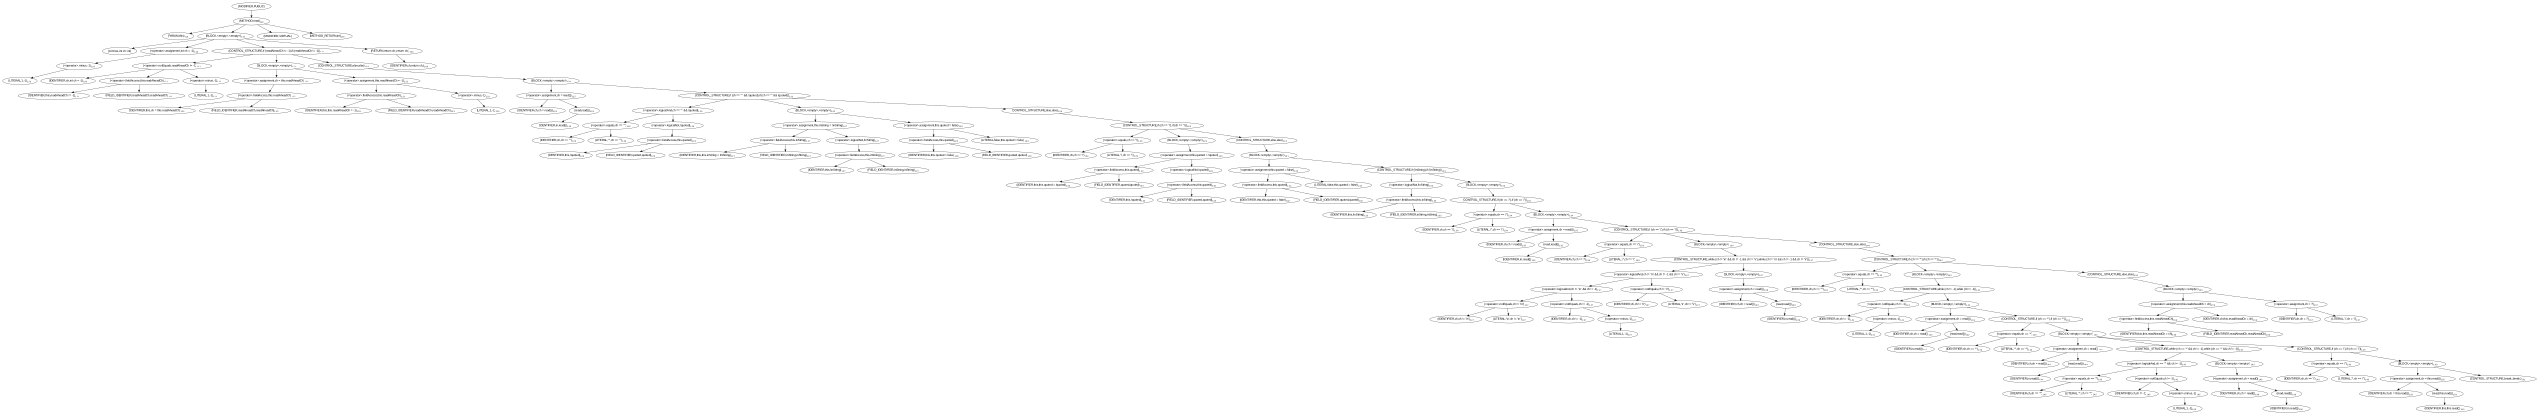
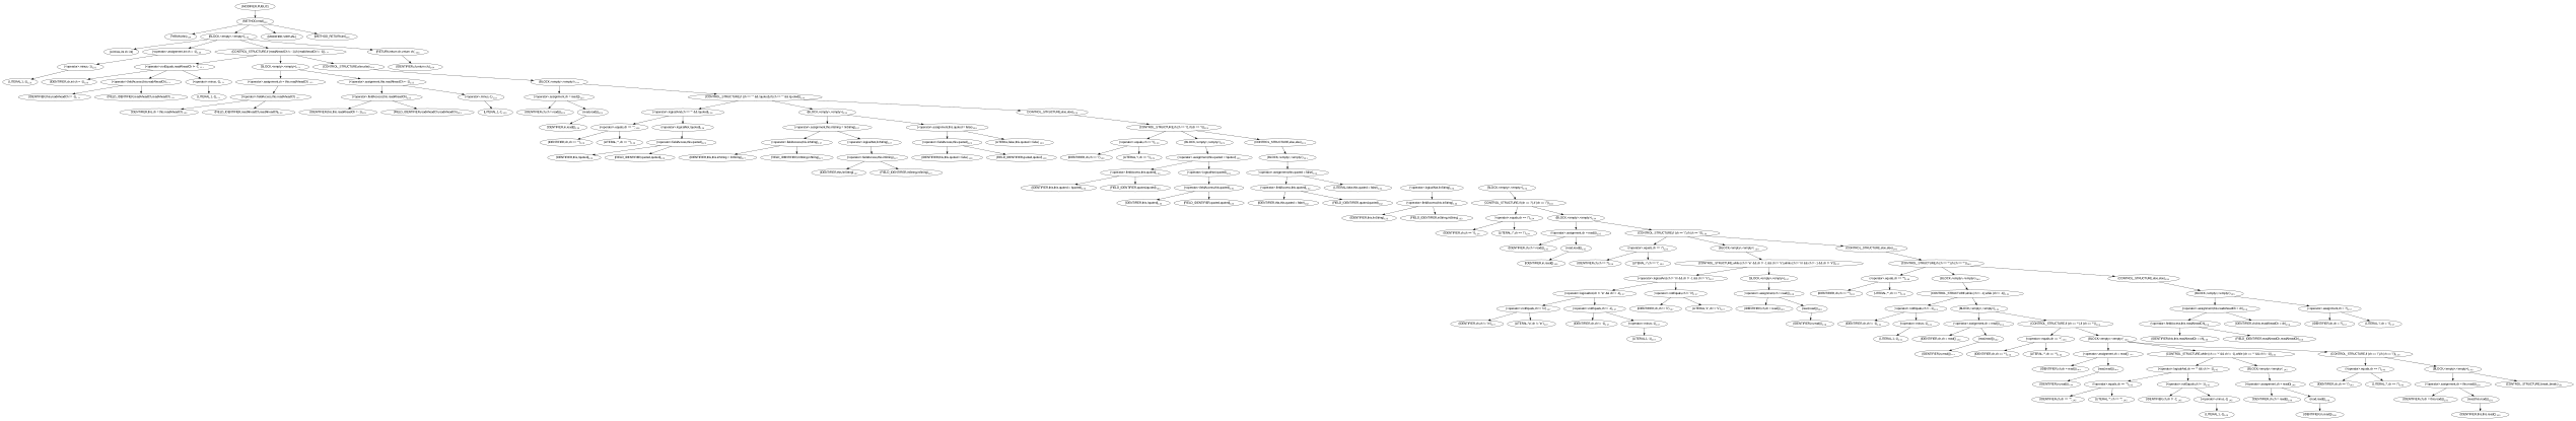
  digraph {
    fontname="Liberation Sans"
    node [fontname="Liberation Sans"]
    edge [fontname="Liberation Sans"]
    n1 [label=<(METHOD,read)<SUB>119</SUB>>]
    n2 [label=<(PARAM,this)<SUB>119</SUB>>]
    n3 [label=<(BLOCK,&lt;empty&gt;,&lt;empty&gt;)<SUB>119</SUB>>]
    n4 [label=<(MODIFIER,VIRTUAL)>]
    n5 [label=<(METHOD_RETURN,int)<SUB>119</SUB>>]
    n6 [label=<(LOCAL,int ch: int)>]
    n7 [label=<(&lt;operator&gt;.assignment,int ch = -1)<SUB>120</SUB>>]
    n8 [label=<(CONTROL_STRUCTURE,if (readAheadCh != -1),if (readAheadCh != -1))<SUB>121</SUB>>]
    n9 [label=<(RETURN,return ch;,return ch;)<SUB>164</SUB>>]
    n10 [label=<(MODIFIER,PUBLIC)>]
    n11 [label=<(&lt;operator&gt;.minus,-1)<SUB>120</SUB>>]
    n12 [label=<(&lt;operator&gt;.notEquals,readAheadCh != -1)<SUB>121</SUB>>]
    n13 [label=<(BLOCK,&lt;empty&gt;,&lt;empty&gt;)<SUB>121</SUB>>]
    n14 [label=<(CONTROL_STRUCTURE,else,else)<SUB>124</SUB>>]
    n15 [label=<(IDENTIFIER,ch,return ch;)<SUB>164</SUB>>]
    n16 [label=<(IDENTIFIER,ch,int ch = -1)<SUB>190</SUB>>]
    n17 [label=<(LITERAL,1,-1)<SUB>120</SUB>>]
    n18 [label=<(&lt;operator&gt;.fieldAccess,this.readAheadCh)<SUB>121</SUB>>]
    n19 [label=<(&lt;operator&gt;.minus,-1)<SUB>121</SUB>>]
    n20 [label=<(&lt;operator&gt;.assignment,ch = this.readAheadCh)<SUB>122</SUB>>]
    n21 [label=<(&lt;operator&gt;.assignment,this.readAheadCh = -1)<SUB>123</SUB>>]
    n22 [label=<(BLOCK,&lt;empty&gt;,&lt;empty&gt;)<SUB>124</SUB>>]
    n23 [label=<(IDENTIFIER,this,readAheadCh != -1)<SUB>121</SUB>>]
    n24 [label=<(FIELD_IDENTIFIER,readAheadCh,readAheadCh)<SUB>121</SUB>>]
    n25 [label=<(LITERAL,1,-1)<SUB>121</SUB>>]
    n26 [label=<(&lt;operator&gt;.fieldAccess,this.readAheadCh)<SUB>122</SUB>>]
    n27 [label=<(&lt;operator&gt;.fieldAccess,this.readAheadCh)<SUB>123</SUB>>]
    n28 [label=<(&lt;operator&gt;.minus,-1)<SUB>123</SUB>>]
    n29 [label=<(IDENTIFIER,this,ch = this.readAheadCh)<SUB>122</SUB>>]
    n30 [label=<(FIELD_IDENTIFIER,readAheadCh,readAheadCh)<SUB>122</SUB>>]
    n31 [label=<(IDENTIFIER,this,this.readAheadCh = -1)<SUB>123</SUB>>]
    n32 [label=<(FIELD_IDENTIFIER,readAheadCh,readAheadCh)<SUB>123</SUB>>]
    n33 [label=<(LITERAL,1,-1)<SUB>123</SUB>>]
    n34 [label=<(&lt;operator&gt;.assignment,ch = read())<SUB>125</SUB>>]
    n35 [label=<(CONTROL_STRUCTURE,if (ch == '&quot;' &amp;&amp; !quoted),if (ch == '&quot;' &amp;&amp; !quoted))<SUB>126</SUB>>]
    n36 [label=<(IDENTIFIER,ch,ch = read())<SUB>125</SUB>>]
    n37 [label=<(read,read())<SUB>125</SUB>>]
    n38 [label=<(&lt;operator&gt;.logicalAnd,ch == '&quot;' &amp;&amp; !quoted)<SUB>126</SUB>>]
    n39 [label=<(BLOCK,&lt;empty&gt;,&lt;empty&gt;)<SUB>126</SUB>>]
    n40 [label=<(CONTROL_STRUCTURE,else,else)<SUB>129</SUB>>]
    n41 [label=<(IDENTIFIER,in,read())<SUB>125</SUB>>]
    n42 [label=<(&lt;operator&gt;.equals,ch == '&quot;')<SUB>126</SUB>>]
    n43 [label=<(&lt;operator&gt;.logicalNot,!quoted)<SUB>126</SUB>>]
    n44 [label=<(&lt;operator&gt;.assignment,this.inString = !inString)<SUB>127</SUB>>]
    n45 [label=<(&lt;operator&gt;.assignment,this.quoted = false)<SUB>128</SUB>>]
    n46 [label=<(CONTROL_STRUCTURE,if (ch == '\\'),if (ch == '\\'))<SUB>129</SUB>>]
    n47 [label=<(IDENTIFIER,ch,ch == '&quot;')<SUB>126</SUB>>]
    n48 [label=<(LITERAL,'&quot;',ch == '&quot;')<SUB>126</SUB>>]
    n49 [label=<(&lt;operator&gt;.fieldAccess,this.quoted)<SUB>126</SUB>>]
    n50 [label=<(IDENTIFIER,this,!quoted)<SUB>126</SUB>>]
    n51 [label=<(FIELD_IDENTIFIER,quoted,quoted)<SUB>126</SUB>>]
    n52 [label=<(&lt;operator&gt;.fieldAccess,this.inString)<SUB>127</SUB>>]
    n53 [label=<(&lt;operator&gt;.logicalNot,!inString)<SUB>127</SUB>>]
    n54 [label=<(&lt;operator&gt;.fieldAccess,this.quoted)<SUB>128</SUB>>]
    n55 [label=<(LITERAL,false,this.quoted = false)<SUB>128</SUB>>]
    n56 [label=<(IDENTIFIER,this,this.inString = !inString)<SUB>127</SUB>>]
    n57 [label=<(FIELD_IDENTIFIER,inString,inString)<SUB>127</SUB>>]
    n58 [label=<(&lt;operator&gt;.fieldAccess,this.inString)<SUB>127</SUB>>]
    n59 [label=<(IDENTIFIER,this,!inString)<SUB>127</SUB>>]
    n60 [label=<(FIELD_IDENTIFIER,inString,inString)<SUB>127</SUB>>]
    n61 [label=<(IDENTIFIER,this,this.quoted = false)<SUB>128</SUB>>]
    n62 [label=<(FIELD_IDENTIFIER,quoted,quoted)<SUB>128</SUB>>]
    n63 [label=<(&lt;operator&gt;.equals,ch == '\\')<SUB>129</SUB>>]
    n64 [label=<(BLOCK,&lt;empty&gt;,&lt;empty&gt;)<SUB>129</SUB>>]
    n65 [label=<(CONTROL_STRUCTURE,else,else)<SUB>131</SUB>>]
    n66 [label=<(IDENTIFIER,ch,ch == '\\')<SUB>129</SUB>>]
    n67 [label=<(LITERAL,'\\',ch == '\\')<SUB>129</SUB>>]
    n68 [label=<(&lt;operator&gt;.assignment,this.quoted = !quoted)<SUB>130</SUB>>]
    n69 [label=<(BLOCK,&lt;empty&gt;,&lt;empty&gt;)<SUB>131</SUB>>]
    n70 [label=<(&lt;operator&gt;.fieldAccess,this.quoted)<SUB>130</SUB>>]
    n71 [label=<(&lt;operator&gt;.logicalNot,!quoted)<SUB>130</SUB>>]
    n72 [label=<(IDENTIFIER,this,this.quoted = !quoted)<SUB>130</SUB>>]
    n73 [label=<(FIELD_IDENTIFIER,quoted,quoted)<SUB>130</SUB>>]
    n74 [label=<(&lt;operator&gt;.fieldAccess,this.quoted)<SUB>130</SUB>>]
    n75 [label=<(IDENTIFIER,this,!quoted)<SUB>130</SUB>>]
    n76 [label=<(FIELD_IDENTIFIER,quoted,quoted)<SUB>130</SUB>>]
    n77 [label=<(&lt;operator&gt;.assignment,this.quoted = false)<SUB>132</SUB>>]
-   n78 [label=<(CONTROL_STRUCTURE,if (!inString),if (!inString))<SUB>133</SUB>>]
    n79 [label=<(&lt;operator&gt;.fieldAccess,this.quoted)<SUB>132</SUB>>]
    n80 [label=<(LITERAL,false,this.quoted = false)<SUB>132</SUB>>]
    n81 [label=<(&lt;operator&gt;.logicalNot,!inString)<SUB>133</SUB>>]
    n82 [label=<(BLOCK,&lt;empty&gt;,&lt;empty&gt;)<SUB>133</SUB>>]
    n83 [label=<(IDENTIFIER,this,this.quoted = false)<SUB>132</SUB>>]
    n84 [label=<(FIELD_IDENTIFIER,quoted,quoted)<SUB>132</SUB>>]
    n85 [label=<(&lt;operator&gt;.fieldAccess,this.inString)<SUB>133</SUB>>]
    n86 [label=<(CONTROL_STRUCTURE,if (ch == '/'),if (ch == '/'))<SUB>134</SUB>>]
    n87 [label=<(IDENTIFIER,this,!inString)<SUB>133</SUB>>]
    n88 [label=<(FIELD_IDENTIFIER,inString,inString)<SUB>133</SUB>>]
    n89 [label=<(&lt;operator&gt;.equals,ch == '/')<SUB>134</SUB>>]
    n90 [label=<(BLOCK,&lt;empty&gt;,&lt;empty&gt;)<SUB>134</SUB>>]
    n91 [label=<(IDENTIFIER,ch,ch == '/')<SUB>134</SUB>>]
    n92 [label=<(LITERAL,'/',ch == '/')<SUB>134</SUB>>]
    n93 [label=<(&lt;operator&gt;.assignment,ch = read())<SUB>135</SUB>>]
    n94 [label=<(CONTROL_STRUCTURE,if (ch == '/'),if (ch == '/'))<SUB>136</SUB>>]
    n95 [label=<(IDENTIFIER,ch,ch = read())<SUB>135</SUB>>]
    n96 [label=<(read,read())<SUB>135</SUB>>]
    n97 [label=<(&lt;operator&gt;.equals,ch == '/')<SUB>136</SUB>>]
    n98 [label=<(BLOCK,&lt;empty&gt;,&lt;empty&gt;)<SUB>136</SUB>>]
    n99 [label=<(CONTROL_STRUCTURE,else,else)<SUB>140</SUB>>]
    n100 [label=<(IDENTIFIER,in,read())<SUB>135</SUB>>]
    n101 [label=<(IDENTIFIER,ch,ch == '/')<SUB>136</SUB>>]
    n102 [label=<(LITERAL,'/',ch == '/')<SUB>136</SUB>>]
    n103 [label=<(CONTROL_STRUCTURE,while (ch != '\n' &amp;&amp; ch != -1 &amp;&amp; ch != '\r'),while (ch != '\n' &amp;&amp; ch != -1 &amp;&amp; ch != '\r'))<SUB>137</SUB>>]
    n104 [label=<(CONTROL_STRUCTURE,if (ch == '*'),if (ch == '*'))<SUB>140</SUB>>]
    n105 [label=<(&lt;operator&gt;.logicalAnd,ch != '\n' &amp;&amp; ch != -1 &amp;&amp; ch != '\r')<SUB>137</SUB>>]
    n106 [label=<(BLOCK,&lt;empty&gt;,&lt;empty&gt;)<SUB>137</SUB>>]
    n107 [label=<(&lt;operator&gt;.logicalAnd,ch != '\n' &amp;&amp; ch != -1)<SUB>137</SUB>>]
    n108 [label=<(&lt;operator&gt;.notEquals,ch != '\r')<SUB>137</SUB>>]
    n109 [label=<(&lt;operator&gt;.assignment,ch = read())<SUB>138</SUB>>]
    n110 [label=<(&lt;operator&gt;.notEquals,ch != '\n')<SUB>137</SUB>>]
    n111 [label=<(&lt;operator&gt;.notEquals,ch != -1)<SUB>137</SUB>>]
    n112 [label=<(IDENTIFIER,ch,ch != '\r')<SUB>137</SUB>>]
    n113 [label=<(LITERAL,'\r',ch != '\r')<SUB>137</SUB>>]
    n114 [label=<(IDENTIFIER,ch,ch != '\n')<SUB>137</SUB>>]
    n115 [label=<(LITERAL,'\n',ch != '\n')<SUB>137</SUB>>]
    n116 [label=<(IDENTIFIER,ch,ch != -1)<SUB>137</SUB>>]
    n117 [label=<(&lt;operator&gt;.minus,-1)<SUB>137</SUB>>]
    n118 [label=<(LITERAL,1,-1)<SUB>137</SUB>>]
    n119 [label=<(IDENTIFIER,ch,ch = read())<SUB>138</SUB>>]
    n120 [label=<(read,read())<SUB>138</SUB>>]
    n121 [label=<(IDENTIFIER,in,read())<SUB>138</SUB>>]
    n122 [label=<(&lt;operator&gt;.equals,ch == '*')<SUB>140</SUB>>]
    n123 [label=<(BLOCK,&lt;empty&gt;,&lt;empty&gt;)<SUB>140</SUB>>]
    n124 [label=<(CONTROL_STRUCTURE,else,else)<SUB>155</SUB>>]
    n125 [label=<(IDENTIFIER,ch,ch == '*')<SUB>140</SUB>>]
    n126 [label=<(LITERAL,'*',ch == '*')<SUB>140</SUB>>]
    n127 [label=<(CONTROL_STRUCTURE,while (ch != -1),while (ch != -1))<SUB>141</SUB>>]
    n128 [label=<(BLOCK,&lt;empty&gt;,&lt;empty&gt;)<SUB>155</SUB>>]
    n129 [label=<(&lt;operator&gt;.notEquals,ch != -1)<SUB>141</SUB>>]
    n130 [label=<(BLOCK,&lt;empty&gt;,&lt;empty&gt;)<SUB>141</SUB>>]
    n131 [label=<(IDENTIFIER,ch,ch != -1)<SUB>141</SUB>>]
    n132 [label=<(&lt;operator&gt;.minus,-1)<SUB>141</SUB>>]
    n133 [label=<(&lt;operator&gt;.assignment,ch = read())<SUB>142</SUB>>]
    n134 [label=<(CONTROL_STRUCTURE,if (ch == '*'),if (ch == '*'))<SUB>143</SUB>>]
    n135 [label=<(LITERAL,1,-1)<SUB>141</SUB>>]
    n136 [label=<(IDENTIFIER,ch,ch = read())<SUB>142</SUB>>]
    n137 [label=<(read,read())<SUB>142</SUB>>]
    n138 [label=<(&lt;operator&gt;.equals,ch == '*')<SUB>143</SUB>>]
    n139 [label=<(BLOCK,&lt;empty&gt;,&lt;empty&gt;)<SUB>143</SUB>>]
    n140 [label=<(IDENTIFIER,in,read())<SUB>142</SUB>>]
    n141 [label=<(IDENTIFIER,ch,ch == '*')<SUB>143</SUB>>]
    n142 [label=<(LITERAL,'*',ch == '*')<SUB>143</SUB>>]
    n143 [label=<(&lt;operator&gt;.assignment,ch = read())<SUB>144</SUB>>]
    n144 [label=<(CONTROL_STRUCTURE,while (ch == '*' &amp;&amp; ch != -1),while (ch == '*' &amp;&amp; ch != -1))<SUB>145</SUB>>]
    n145 [label=<(CONTROL_STRUCTURE,if (ch == '/'),if (ch == '/'))<SUB>149</SUB>>]
    n146 [label=<(IDENTIFIER,ch,ch = read())<SUB>144</SUB>>]
    n147 [label=<(read,read())<SUB>144</SUB>>]
    n148 [label=<(&lt;operator&gt;.logicalAnd,ch == '*' &amp;&amp; ch != -1)<SUB>145</SUB>>]
    n149 [label=<(BLOCK,&lt;empty&gt;,&lt;empty&gt;)<SUB>145</SUB>>]
    n150 [label=<(&lt;operator&gt;.equals,ch == '/')<SUB>149</SUB>>]
    n151 [label=<(BLOCK,&lt;empty&gt;,&lt;empty&gt;)<SUB>149</SUB>>]
    n152 [label=<(IDENTIFIER,in,read())<SUB>144</SUB>>]
    n153 [label=<(&lt;operator&gt;.equals,ch == '*')<SUB>145</SUB>>]
    n154 [label=<(&lt;operator&gt;.notEquals,ch != -1)<SUB>145</SUB>>]
    n155 [label=<(&lt;operator&gt;.assignment,ch = read())<SUB>146</SUB>>]
    n156 [label=<(IDENTIFIER,ch,ch == '*')<SUB>145</SUB>>]
    n157 [label=<(LITERAL,'*',ch == '*')<SUB>145</SUB>>]
    n158 [label=<(IDENTIFIER,ch,ch != -1)<SUB>145</SUB>>]
    n159 [label=<(&lt;operator&gt;.minus,-1)<SUB>145</SUB>>]
    n160 [label=<(LITERAL,1,-1)<SUB>145</SUB>>]
    n161 [label=<(IDENTIFIER,ch,ch = read())<SUB>146</SUB>>]
    n162 [label=<(read,read())<SUB>146</SUB>>]
    n163 [label=<(IDENTIFIER,in,read())<SUB>146</SUB>>]
    n164 [label=<(IDENTIFIER,ch,ch == '/')<SUB>149</SUB>>]
    n165 [label=<(LITERAL,'/',ch == '/')<SUB>149</SUB>>]
    n166 [label=<(&lt;operator&gt;.assignment,ch = this.read())<SUB>150</SUB>>]
    n167 [label=<(CONTROL_STRUCTURE,break;,break;)<SUB>151</SUB>>]
    n168 [label=<(IDENTIFIER,ch,ch = this.read())<SUB>150</SUB>>]
    n169 [label=<(read,this.read())<SUB>150</SUB>>]
    n170 [label=<(IDENTIFIER,this,this.read())<SUB>150</SUB>>]
    n171 [label=<(&lt;operator&gt;.assignment,this.readAheadCh = ch)<SUB>156</SUB>>]
    n172 [label=<(&lt;operator&gt;.assignment,ch = '/')<SUB>157</SUB>>]
    n173 [label=<(&lt;operator&gt;.fieldAccess,this.readAheadCh)<SUB>156</SUB>>]
    n174 [label=<(IDENTIFIER,ch,this.readAheadCh = ch)<SUB>156</SUB>>]
    n175 [label=<(IDENTIFIER,ch,ch = '/')<SUB>157</SUB>>]
    n176 [label=<(LITERAL,'/',ch = '/')<SUB>157</SUB>>]
    n177 [label=<(IDENTIFIER,this,this.readAheadCh = ch)<SUB>156</SUB>>]
    n178 [label=<(FIELD_IDENTIFIER,readAheadCh,readAheadCh)<SUB>156</SUB>>]
    n1 -> n2
    n1 -> n3
    n1 -> n4
    n1 -> n5
    n3 -> n6
    n3 -> n7
    n3 -> n8
    n3 -> n9
    n7 -> n11
    n8 -> n12
    n8 -> n13
    n8 -> n14
    n9 -> n15
    n10 -> n1
    n11 -> n17
    n12 -> n16
    n12 -> n18
    n12 -> n19
    n13 -> n20
    n13 -> n21
    n14 -> n22
    n18 -> n23
    n18 -> n24
    n19 -> n25
    n20 -> n26
    n21 -> n27
    n21 -> n28
    n22 -> n34
    n22 -> n35
    n26 -> n29
    n26 -> n30
    n27 -> n31
    n27 -> n32
    n28 -> n33
    n34 -> n36
    n34 -> n37
    n35 -> n38
    n35 -> n39
    n35 -> n40
    n37 -> n41
    n38 -> n42
    n38 -> n43
    n39 -> n44
    n39 -> n45
    n40 -> n46
    n42 -> n47
    n42 -> n48
    n43 -> n49
    n44 -> n52
    n44 -> n53
    n45 -> n54
    n45 -> n55
    n46 -> n63
    n46 -> n64
    n46 -> n65
    n49 -> n50
    n49 -> n51
    n52 -> n56
    n52 -> n57
    n53 -> n58
    n54 -> n61
    n54 -> n62
    n58 -> n59
    n58 -> n60
    n63 -> n66
    n63 -> n67
    n64 -> n68
    n65 -> n69
    n68 -> n70
    n68 -> n71
    n69 -> n77
-   n69 -> n78
    n70 -> n72
    n70 -> n73
    n71 -> n74
    n74 -> n75
    n74 -> n76
    n77 -> n79
    n77 -> n80
-   n78 -> n81
-   n78 -> n82
    n79 -> n83
    n79 -> n84
    n81 -> n85
    n82 -> n86
    n85 -> n87
    n85 -> n88
    n86 -> n89
    n86 -> n90
    n89 -> n91
    n89 -> n92
    n90 -> n93
    n90 -> n94
    n93 -> n95
    n93 -> n96
    n94 -> n97
    n94 -> n98
    n94 -> n99
    n96 -> n100
    n97 -> n101
    n97 -> n102
    n98 -> n103
    n99 -> n104
    n103 -> n105
    n103 -> n106
    n104 -> n122
    n104 -> n123
    n104 -> n124
    n105 -> n107
    n105 -> n108
    n106 -> n109
    n107 -> n110
    n107 -> n111
    n108 -> n112
    n108 -> n113
    n109 -> n119
    n109 -> n120
    n110 -> n114
    n110 -> n115
    n111 -> n116
    n111 -> n117
    n117 -> n118
    n120 -> n121
    n122 -> n125
    n122 -> n126
    n123 -> n127
    n124 -> n128
    n127 -> n129
    n127 -> n130
    n128 -> n171
    n128 -> n172
    n129 -> n131
    n129 -> n132
    n130 -> n133
    n130 -> n134
    n132 -> n135
    n133 -> n136
    n133 -> n137
    n134 -> n138
    n134 -> n139
    n137 -> n140
    n138 -> n141
    n138 -> n142
    n139 -> n143
    n139 -> n144
    n139 -> n145
    n143 -> n146
    n143 -> n147
    n144 -> n148
    n144 -> n149
    n145 -> n150
    n145 -> n151
    n147 -> n152
    n148 -> n153
    n148 -> n154
    n149 -> n155
    n150 -> n164
    n150 -> n165
    n151 -> n166
    n151 -> n167
    n153 -> n156
    n153 -> n157
    n154 -> n158
    n154 -> n159
    n155 -> n161
    n155 -> n162
    n159 -> n160
    n162 -> n163
    n166 -> n168
    n166 -> n169
    n169 -> n170
    n171 -> n173
    n171 -> n174
    n172 -> n175
    n172 -> n176
    n173 -> n177
    n173 -> n178
  }
